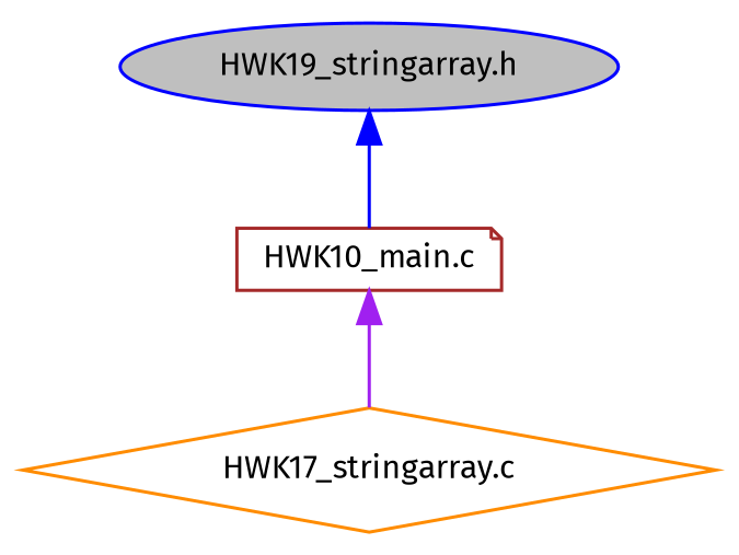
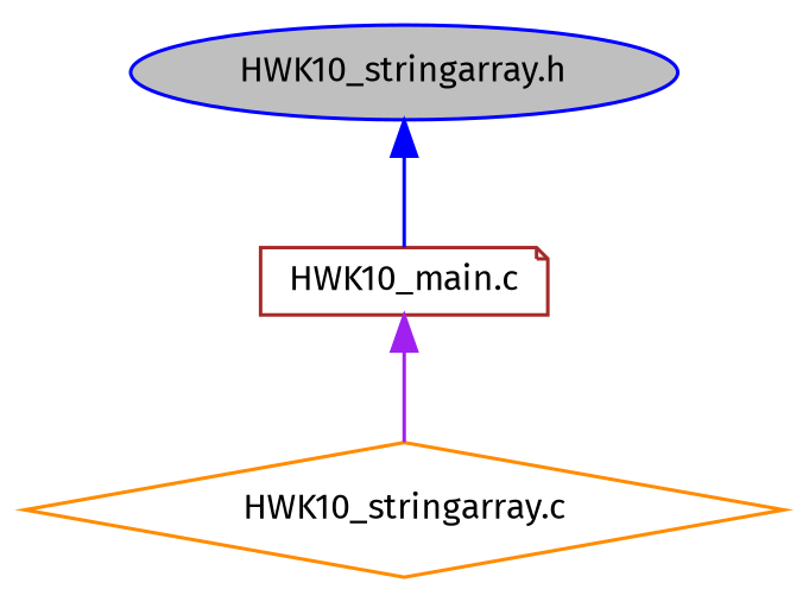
  digraph {
    fontname="Fira Sans"
    node [fillcolor=white fontname="Fira Sans" fontsize=10 style=filled]
    edge [dir=back fontname="Fira Sans" fontsize=10 labelfontname=Helvetica labelfontsize=10 style=solid]
-   n1 [color=blue fillcolor=grey75 fontcolor=black height=0.2 label="HWK19_stringarray.h" shape=ellipse width=0.4]
+   n1 [color=blue fillcolor=grey75 fontcolor=black height=0.2 label="HWK10_stringarray.h" shape=ellipse width=0.4]
    n2 [color=brown height=0.2 label="HWK10_main.c" shape=note width=0.4]
-   n3 [color=darkorange height=0.2 label="HWK17_stringarray.c" shape=diamond width=0.4]
+   n3 [color=darkorange height=0.2 label="HWK10_stringarray.c" shape=diamond width=0.4]
    n1 -> n2 [color=blue]
    n2 -> n3 [color=purple]
  }
